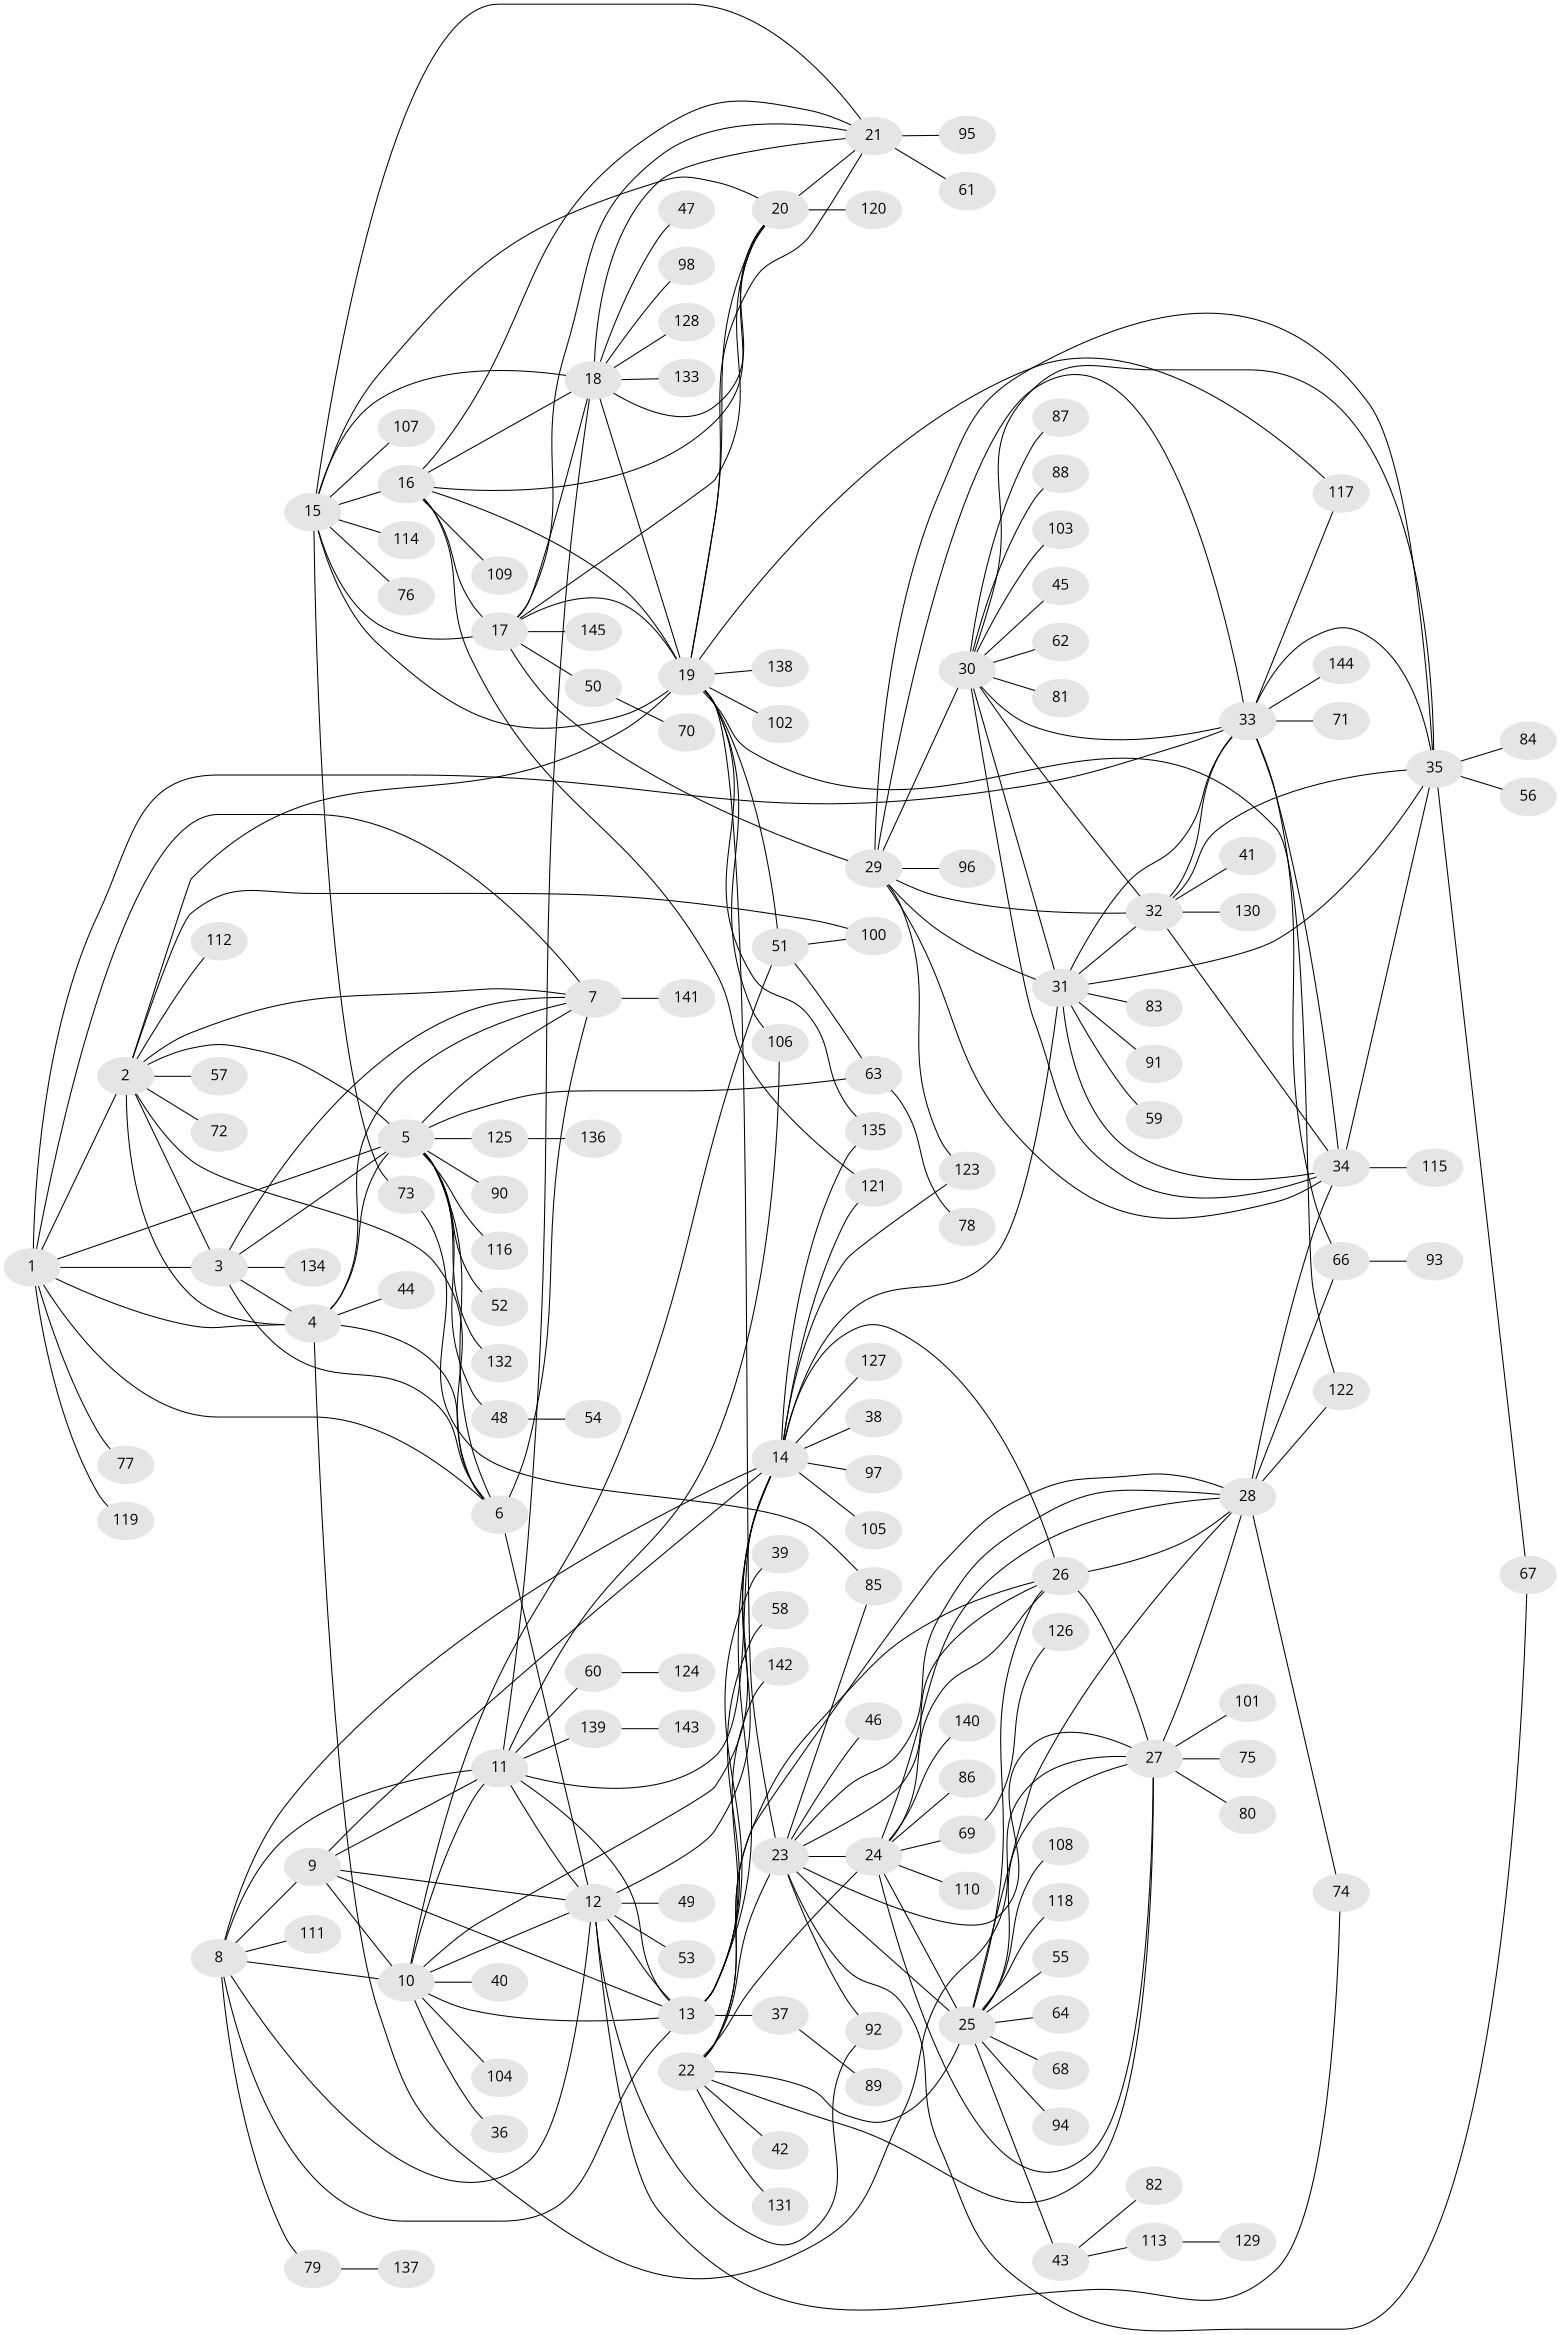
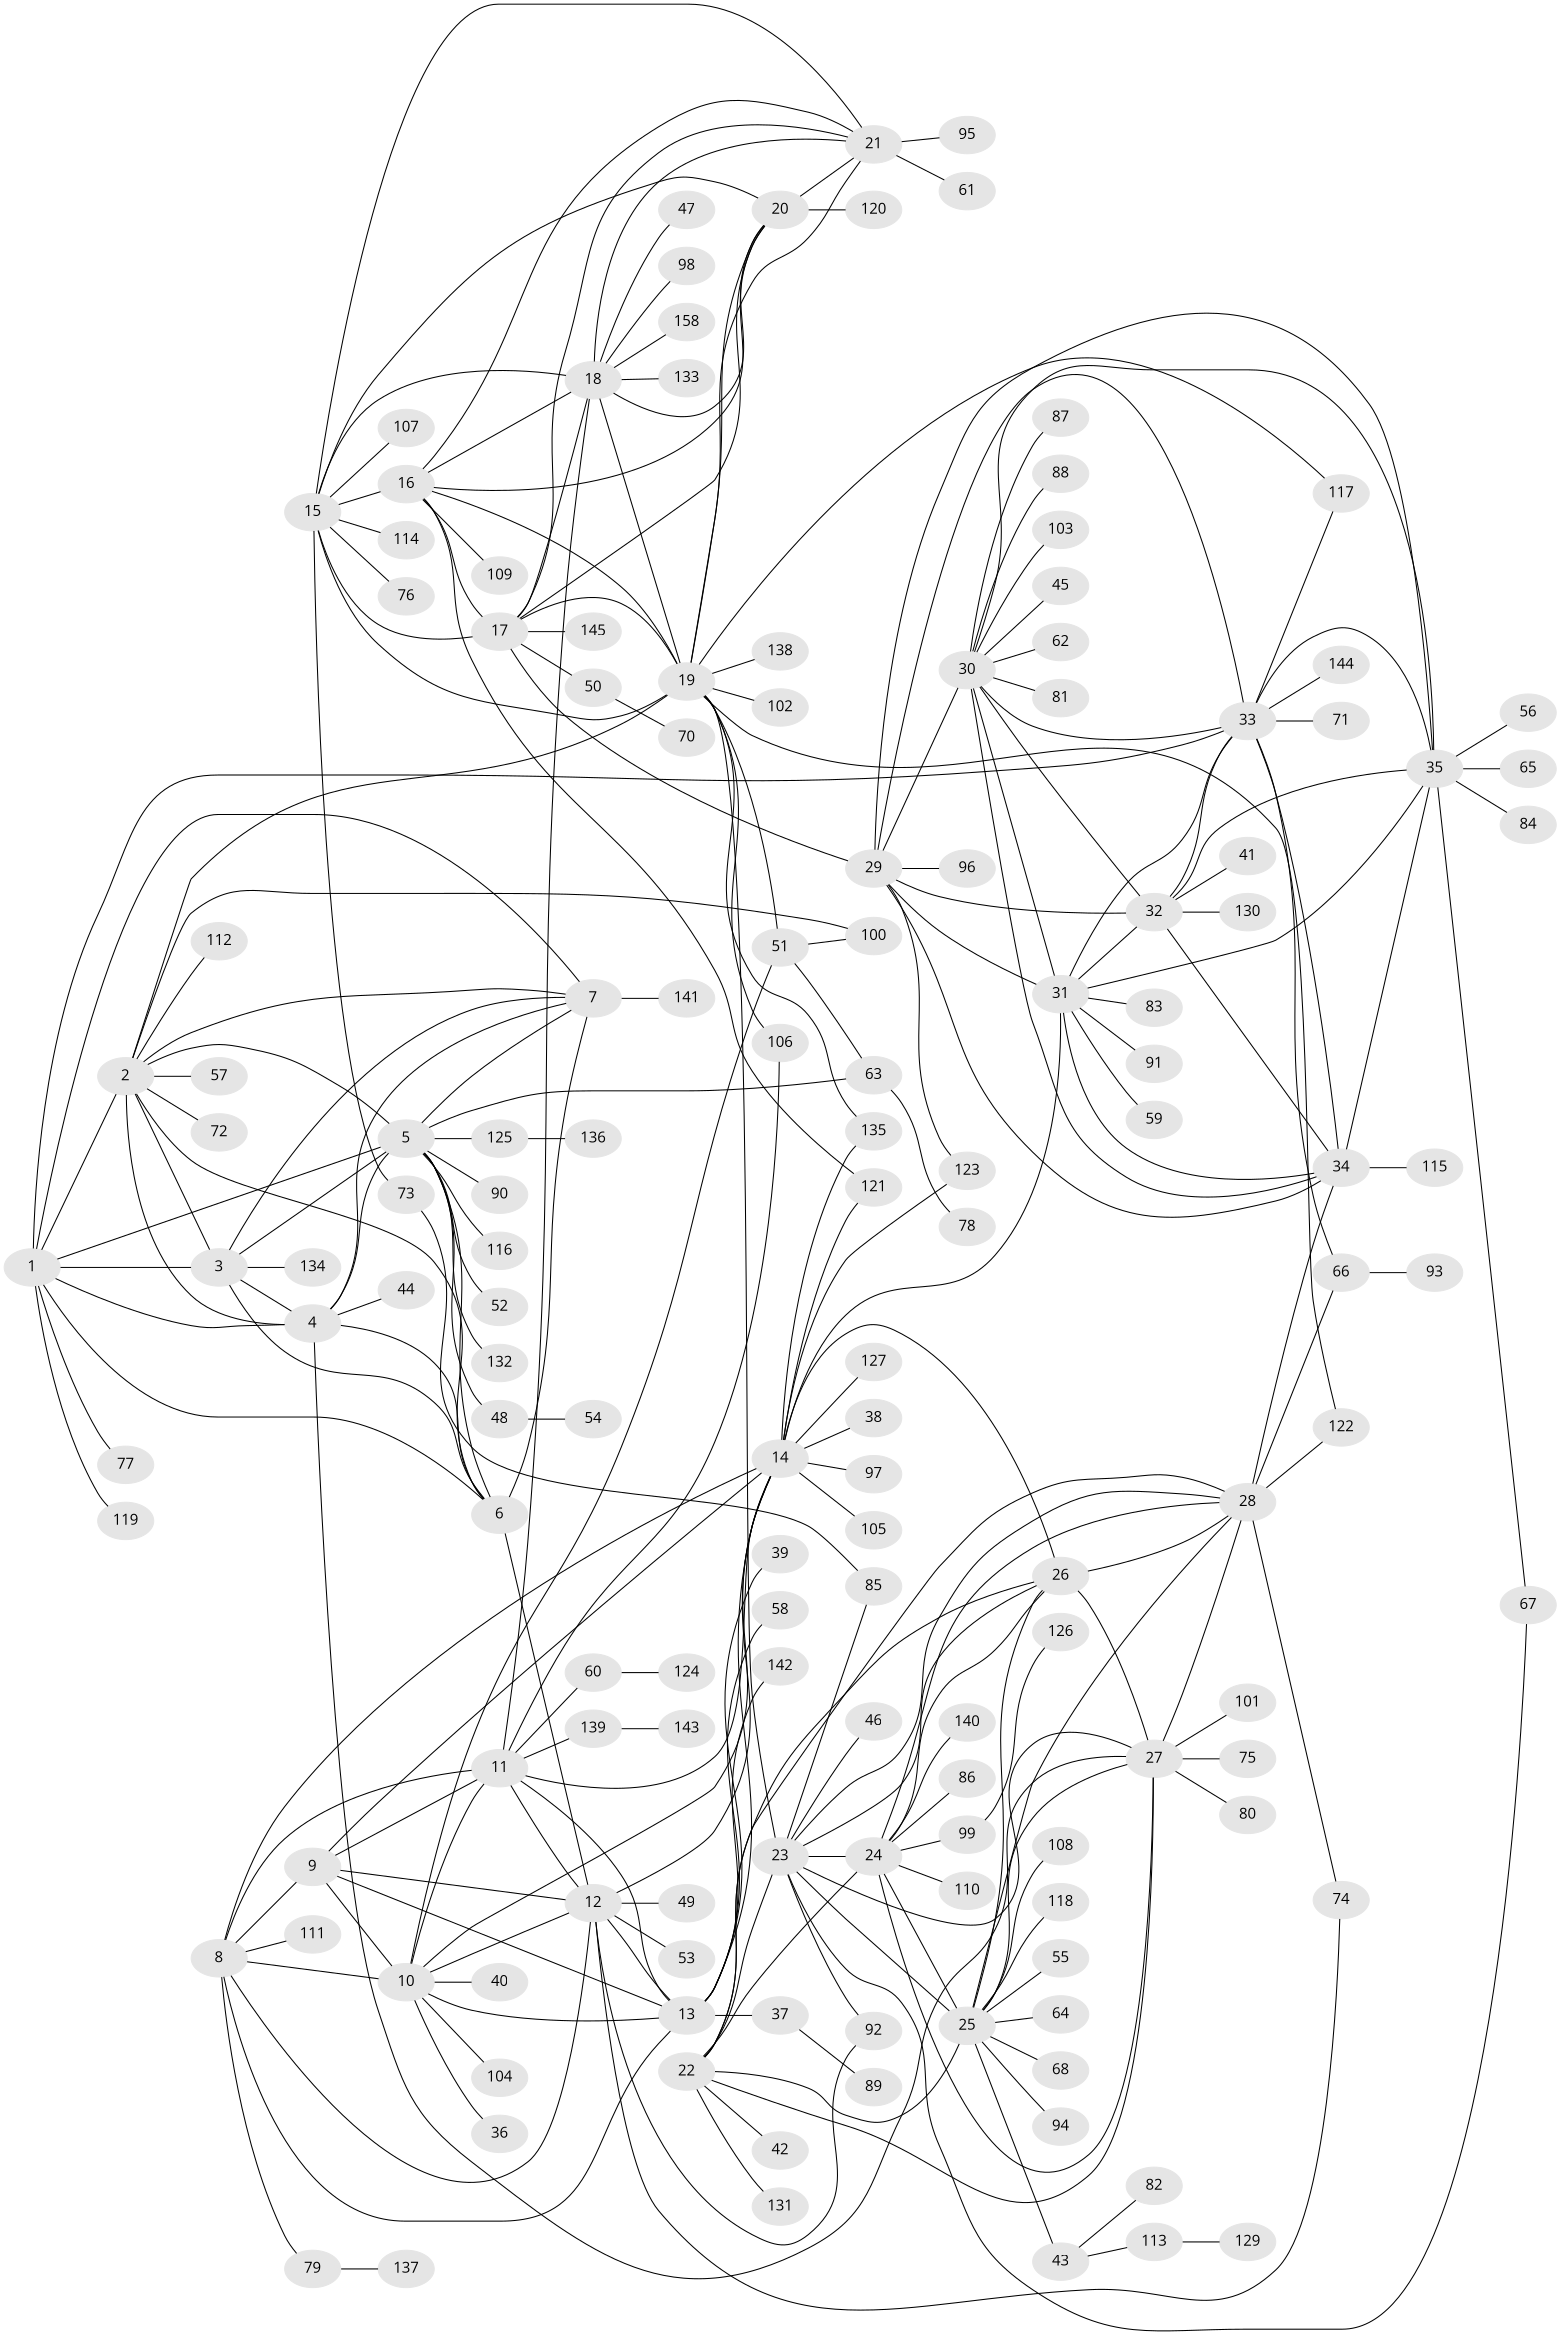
  graph {
    fontname="Open Sans"
    rankdir=LR
    node [color=gray90 fontname="Open Sans" style=filled]
    edge [fontname="Open Sans"]
    1
    2
    3
    4
    5
    6
    7
    33
    77
    119
    19
    57
    72
    100
    112
    134
    27
    44
    48
    52
    63
    90
    116
    125
    132
    12
    141
    117
    34
    66
    35
    71
    144
    51
    106
    135
    20
    21
    23
    102
    122
    138
    28
    75
    80
    101
    54
    78
    136
    13
    14
    49
    53
    74
    92
    8
    9
    10
    11
    79
    111
    36
    40
    104
    18
    60
    139
    37
    39
    58
    142
    26
    31
    38
    97
    105
    121
    123
    127
    137
    47
    98
-   128
+   128 [label=158]
    133
    124
    143
    89
    32
    59
    83
    91
    15
    16
    17
    73
    76
    107
    114
    109
    29
    50
    145
    120
    61
    95
    85
    30
    96
    70
    24
    25
    46
    67
    22
    42
    131
-   69
+   69 [label=99]
    86
    110
    140
    43
    55
    64
    68
    94
    108
    118
    126
    82
    113
    115
    93
    45
    62
    81
    87
    88
    103
    41
    130
    56
+   65
    84
    129
    1 -- 2
    1 -- 3
    1 -- 4
    1 -- 5
    1 -- 6
    1 -- 7
    1 -- 33
    1 -- 77
    1 -- 119
    2 -- 3
    2 -- 4
    2 -- 5
    2 -- 6
    2 -- 7
    2 -- 19
    2 -- 57
    2 -- 72
    2 -- 100
    2 -- 112
    3 -- 4
    3 -- 5
    3 -- 6
    3 -- 7
    3 -- 134
    4 -- 5
    4 -- 6
    4 -- 7
    4 -- 27
    4 -- 44
    5 -- 6
    5 -- 7
    5 -- 48
    5 -- 52
    5 -- 63
    5 -- 90
    5 -- 116
    5 -- 125
    5 -- 132
    6 -- 7
    6 -- 12
    7 -- 141
    33 -- 117
    33 -- 34
    33 -- 66
    33 -- 35
    33 -- 71
    33 -- 144
    19 -- 117
    19 -- 51
    19 -- 106
    19 -- 135
    19 -- 20
    19 -- 21
    19 -- 23
    19 -- 102
    19 -- 122
    19 -- 138
    27 -- 28
    27 -- 75
    27 -- 80
    27 -- 101
    48 -- 54
    63 -- 78
    125 -- 136
    12 -- 13
    12 -- 14
    12 -- 49
    12 -- 53
    12 -- 74
    12 -- 92
    34 -- 35
    34 -- 115
    66 -- 93
    35 -- 67
    35 -- 56
+   35 -- 65
    35 -- 84
    51 -- 100
    51 -- 63
    20 -- 21
    20 -- 120
    21 -- 61
    21 -- 95
    23 -- 27
    23 -- 28
    23 -- 92
    23 -- 26
    23 -- 85
    23 -- 24
    23 -- 25
    23 -- 46
    23 -- 67
    28 -- 34
    28 -- 66
    28 -- 122
    28 -- 74
    13 -- 14
    13 -- 37
    13 -- 39
    13 -- 58
    13 -- 142
    14 -- 135
    14 -- 26
    14 -- 31
    14 -- 38
    14 -- 97
    14 -- 105
    14 -- 121
    14 -- 123
    14 -- 127
    8 -- 12
    8 -- 13
    8 -- 14
    8 -- 9
    8 -- 10
    8 -- 11
    8 -- 79
    8 -- 111
    9 -- 12
    9 -- 13
    9 -- 14
    9 -- 10
    9 -- 11
    10 -- 12
    10 -- 51
    10 -- 13
    10 -- 14
    10 -- 11
    10 -- 36
    10 -- 40
    10 -- 104
    11 -- 12
    11 -- 106
    11 -- 13
    11 -- 14
    11 -- 18
    11 -- 60
    11 -- 139
    79 -- 137
    18 -- 19
    18 -- 20
    18 -- 21
    18 -- 47
    18 -- 98
    18 -- 128
    18 -- 133
    60 -- 124
    139 -- 143
    37 -- 89
    26 -- 27
    26 -- 28
    31 -- 33
    31 -- 34
    31 -- 35
    31 -- 32
    31 -- 59
    31 -- 83
    31 -- 91
    32 -- 33
    32 -- 34
    32 -- 35
    32 -- 41
    32 -- 130
    15 -- 19
    15 -- 20
    15 -- 21
    15 -- 18
    15 -- 16
    15 -- 17
    15 -- 73
    15 -- 76
    15 -- 107
    15 -- 114
    16 -- 19
    16 -- 20
    16 -- 21
    16 -- 18
    16 -- 121
    16 -- 17
    16 -- 109
    17 -- 19
    17 -- 20
    17 -- 21
    17 -- 18
    17 -- 29
    17 -- 50
    17 -- 145
    73 -- 85
    29 -- 33
    29 -- 34
    29 -- 35
    29 -- 31
    29 -- 123
    29 -- 32
    29 -- 30
    29 -- 96
    50 -- 70
    30 -- 33
    30 -- 34
    30 -- 35
    30 -- 31
    30 -- 32
    30 -- 45
    30 -- 62
    30 -- 81
    30 -- 87
    30 -- 88
    30 -- 103
    24 -- 27
    24 -- 28
    24 -- 26
    24 -- 25
    24 -- 69
    24 -- 86
    24 -- 110
    24 -- 140
    25 -- 27
    25 -- 28
    25 -- 26
    25 -- 43
    25 -- 55
    25 -- 64
    25 -- 68
    25 -- 94
    25 -- 108
    25 -- 118
    22 -- 27
    22 -- 23
    22 -- 28
    22 -- 26
    22 -- 24
    22 -- 25
    22 -- 42
    22 -- 131
    69 -- 126
    43 -- 82
    43 -- 113
    113 -- 129
  }
